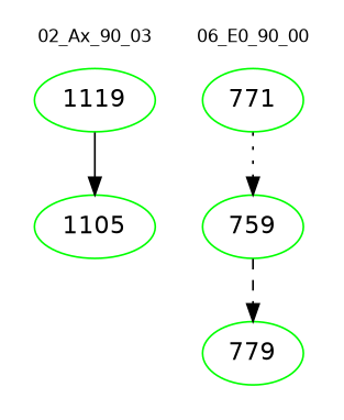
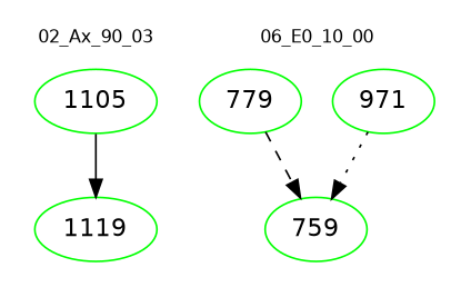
  digraph {
    fontname="DejaVu Sans"
    node [color=green fontname="DejaVu Sans"]
    edge [color=black fontname="DejaVu Sans"]
    n1 [label=1119]
    n2 [label=1105]
-   n3 [label=771]
+   n3 [label=971]
    n4 [label=759]
    n5 [label=779]
    subgraph cluster_1 {
      color=white
      fontsize=10
      label="02_Ax_90_03"
      n1
      n2
    }
    subgraph cluster_2 {
      color=white
      fontsize=10
-     label="06_E0_90_00"
+     label="06_E0_10_00"
      n3
      n4
      n5
    }
-   n1 -> n2 [style=solid]
+   n2 -> n1 [style=solid]
    n3 -> n4 [style=dotted]
-   n4 -> n5 [style=dashed]
+   n5 -> n4 [style=dashed]
  }
